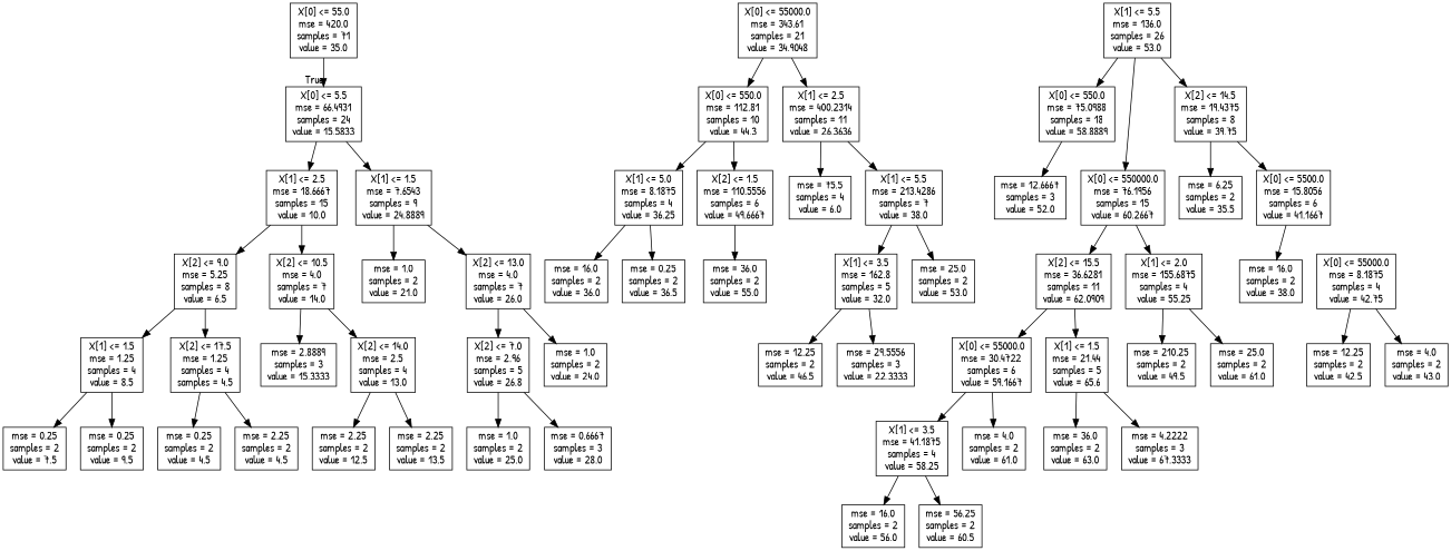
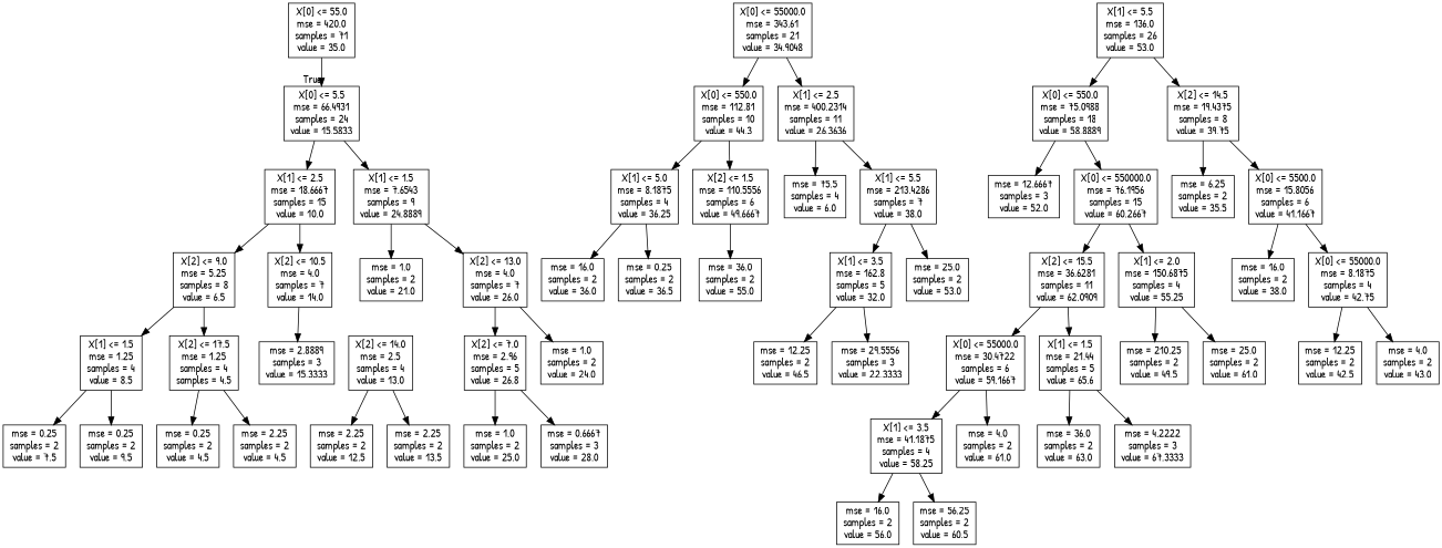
  digraph {
    fontname="Patrick Hand"
    node [fontname="Patrick Hand" shape=box]
    edge [fontname="Patrick Hand"]
    n1 [label="X[0] <= 55.0\nmse = 420.0\nsamples = 71\nvalue = 35.0"]
    n2 [label="X[0] <= 5.5\nmse = 66.4931\nsamples = 24\nvalue = 15.5833"]
    n3 [label="X[1] <= 2.5\nmse = 18.6667\nsamples = 15\nvalue = 10.0"]
    n4 [label="X[1] <= 1.5\nmse = 7.6543\nsamples = 9\nvalue = 24.8889"]
    n5 [label="X[2] <= 9.0\nmse = 5.25\nsamples = 8\nvalue = 6.5"]
    n6 [label="X[2] <= 10.5\nmse = 4.0\nsamples = 7\nvalue = 14.0"]
    n7 [label="mse = 1.0\nsamples = 2\nvalue = 21.0"]
    n8 [label="X[2] <= 13.0\nmse = 4.0\nsamples = 7\nvalue = 26.0"]
    n9 [label="X[1] <= 1.5\nmse = 1.25\nsamples = 4\nvalue = 8.5"]
    n10 [label="X[2] <= 17.5\nmse = 1.25\nsamples = 4\nsamples = 4.5"]
    n11 [label="mse = 2.8889\nsamples = 3\nvalue = 15.3333"]
    n12 [label="X[2] <= 14.0\nmse = 2.5\nsamples = 4\nvalue = 13.0"]
    n13 [label="mse = 0.25\nsamples = 2\nvalue = 7.5"]
    n14 [label="mse = 0.25\nsamples = 2\nvalue = 9.5"]
    n15 [label="mse = 0.25\nsamples = 2\nvalue = 4.5"]
    n16 [label="mse = 2.25\nsamples = 2\nvalue = 4.5"]
    n17 [label="mse = 2.25\nsamples = 2\nvalue = 12.5"]
    n18 [label="mse = 2.25\nsamples = 2\nvalue = 13.5"]
    n19 [label="X[2] <= 7.0\nmse = 2.96\nsamples = 5\nvalue = 26.8"]
    n20 [label="mse = 1.0\nsamples = 2\nvalue = 24.0"]
    n21 [label="mse = 1.0\nsamples = 2\nvalue = 25.0"]
    n22 [label="mse = 0.6667\nsamples = 3\nvalue = 28.0"]
    n23 [label="X[0] <= 55000.0\nmse = 343.61\nsamples = 21\nvalue = 34.9048"]
    n24 [label="X[0] <= 550.0\nmse = 112.81\nsamples = 10\nvalue = 44.3"]
    n25 [label="X[1] <= 2.5\nmse = 400.2314\nsamples = 11\nvalue = 26.3636"]
    n26 [label="X[1] <= 5.5\nmse = 136.0\nsamples = 26\nvalue = 53.0"]
    n27 [label="X[0] <= 550.0\nmse = 75.0988\nsamples = 18\nvalue = 58.8889"]
    n28 [label="X[2] <= 14.5\nmse = 19.4375\nsamples = 8\nvalue = 39.75"]
    n29 [label="X[1] <= 5.0\nmse = 8.1875\nsamples = 4\nvalue = 36.25"]
    n30 [label="X[2] <= 1.5\nmse = 110.5556\nsamples = 6\nvalue = 49.6667"]
    n31 [label="mse = 75.5\nsamples = 4\nvalue = 6.0"]
    n32 [label="X[1] <= 5.5\nmse = 213.4286\nsamples = 7\nvalue = 38.0"]
    n33 [label="mse = 16.0\nsamples = 2\nvalue = 36.0"]
    n34 [label="mse = 0.25\nsamples = 2\nvalue = 36.5"]
    n35 [label="mse = 36.0\nsamples = 2\nvalue = 55.0"]
    n36 [label="X[1] <= 3.5\nmse = 162.8\nsamples = 5\nvalue = 32.0"]
    n37 [label="mse = 25.0\nsamples = 2\nvalue = 53.0"]
    n38 [label="mse = 12.25\nsamples = 2\nvalue = 46.5"]
    n39 [label="mse = 29.5556\nsamples = 3\nvalue = 22.3333"]
    n40 [label="mse = 12.6667\nsamples = 3\nvalue = 52.0"]
    n41 [label="X[0] <= 550000.0\nmse = 76.1956\nsamples = 15\nvalue = 60.2667"]
    n42 [label="mse = 6.25\nsamples = 2\nvalue = 35.5"]
    n43 [label="X[0] <= 5500.0\nmse = 15.8056\nsamples = 6\nvalue = 41.1667"]
    n44 [label="X[2] <= 15.5\nmse = 36.6281\nsamples = 11\nvalue = 62.0909"]
-   n45 [label="X[1] <= 2.0\nmse = 155.6875\nsamples = 4\nvalue = 55.25"]
+   n45 [label="X[1] <= 2.0\nmse = 150.6875\nsamples = 4\nvalue = 55.25"]
    n46 [label="X[0] <= 55000.0\nmse = 30.4722\nsamples = 6\nvalue = 59.1667"]
    n47 [label="X[1] <= 1.5\nmse = 21.44\nsamples = 5\nvalue = 65.6"]
    n48 [label="mse = 210.25\nsamples = 2\nvalue = 49.5"]
    n49 [label="mse = 25.0\nsamples = 2\nvalue = 61.0"]
    n50 [label="X[1] <= 3.5\nmse = 41.1875\nsamples = 4\nvalue = 58.25"]
    n51 [label="mse = 4.0\nsamples = 2\nvalue = 61.0"]
    n52 [label="mse = 36.0\nsamples = 2\nvalue = 63.0"]
    n53 [label="mse = 4.2222\nsamples = 3\nvalue = 67.3333"]
    n54 [label="mse = 16.0\nsamples = 2\nvalue = 56.0"]
    n55 [label="mse = 56.25\nsamples = 2\nvalue = 60.5"]
    n56 [label="mse = 16.0\nsamples = 2\nvalue = 38.0"]
    n57 [label="X[0] <= 55000.0\nmse = 8.1875\nsamples = 4\nvalue = 42.75"]
    n58 [label="mse = 12.25\nsamples = 2\nvalue = 42.5"]
    n59 [label="mse = 4.0\nsamples = 2\nvalue = 43.0"]
    n1 -> n2 [headlabel=True labelangle=45 labeldistance=2.5]
    n2 -> n3
    n2 -> n4
    n3 -> n5
    n3 -> n6
    n4 -> n7
    n4 -> n8
    n5 -> n9
    n5 -> n10
    n6 -> n11
-   n6 -> n12
    n8 -> n19
    n8 -> n20
    n9 -> n13
    n9 -> n14
    n10 -> n15
    n10 -> n16
    n12 -> n17
    n12 -> n18
    n19 -> n21
    n19 -> n22
    n23 -> n24
    n23 -> n25
    n24 -> n29
    n24 -> n30
    n25 -> n31
    n25 -> n32
    n26 -> n27
    n26 -> n28
    n27 -> n40
-   n26 -> n41
+   n27 -> n41
    n28 -> n42
    n28 -> n43
    n29 -> n33
    n29 -> n34
    n30 -> n35
    n32 -> n36
    n32 -> n37
    n36 -> n38
    n36 -> n39
    n41 -> n44
    n41 -> n45
    n43 -> n56
+   n43 -> n57
    n44 -> n46
    n44 -> n47
    n45 -> n48
    n45 -> n49
    n46 -> n50
    n46 -> n51
    n47 -> n52
    n47 -> n53
    n50 -> n54
    n50 -> n55
    n57 -> n58
    n57 -> n59
  }
